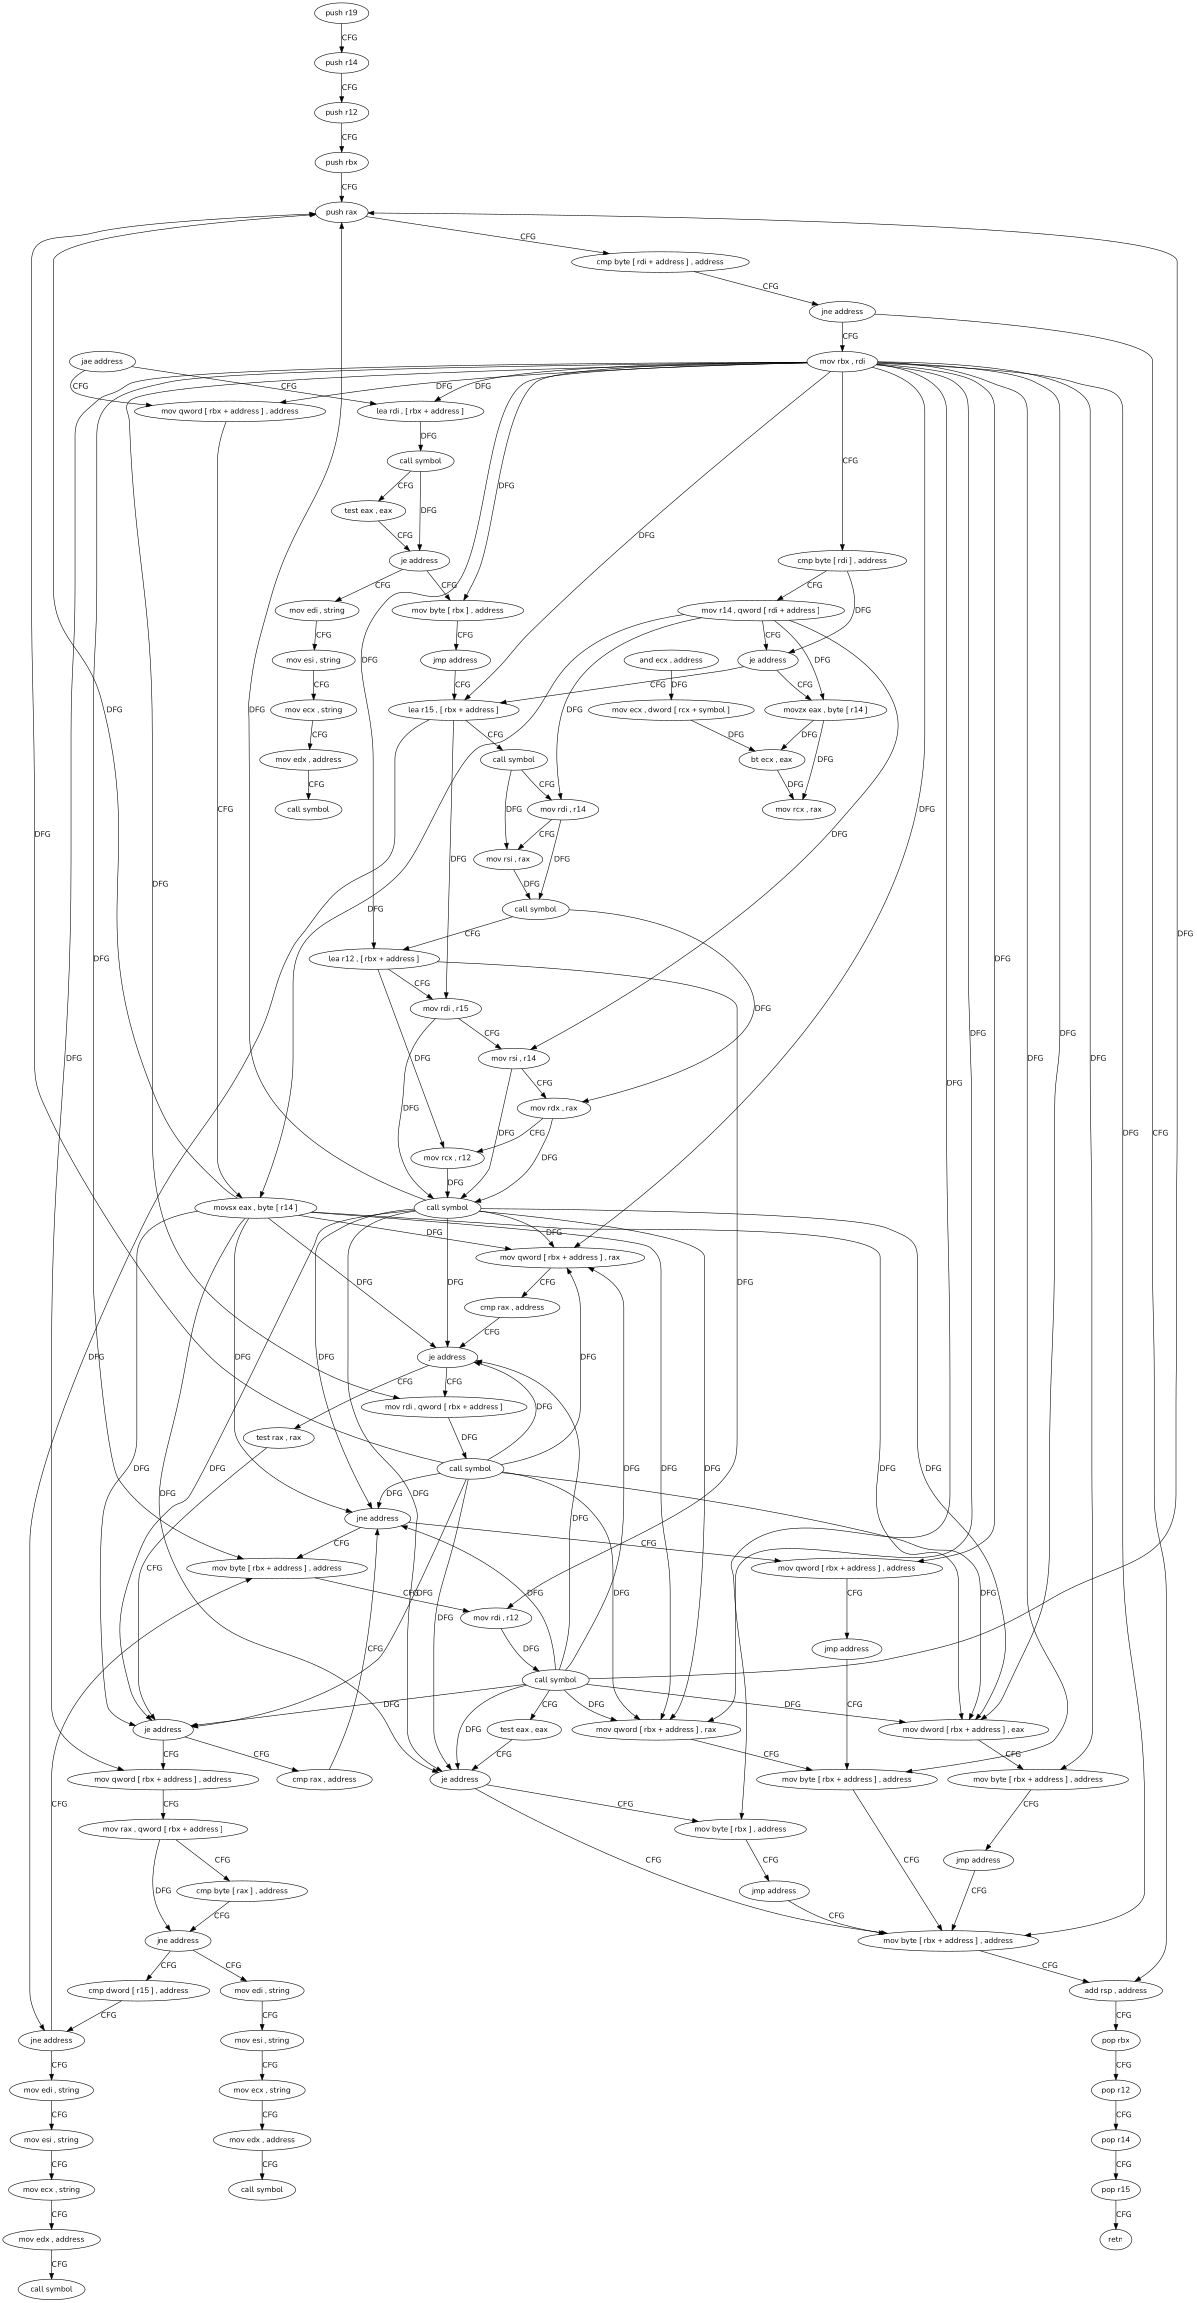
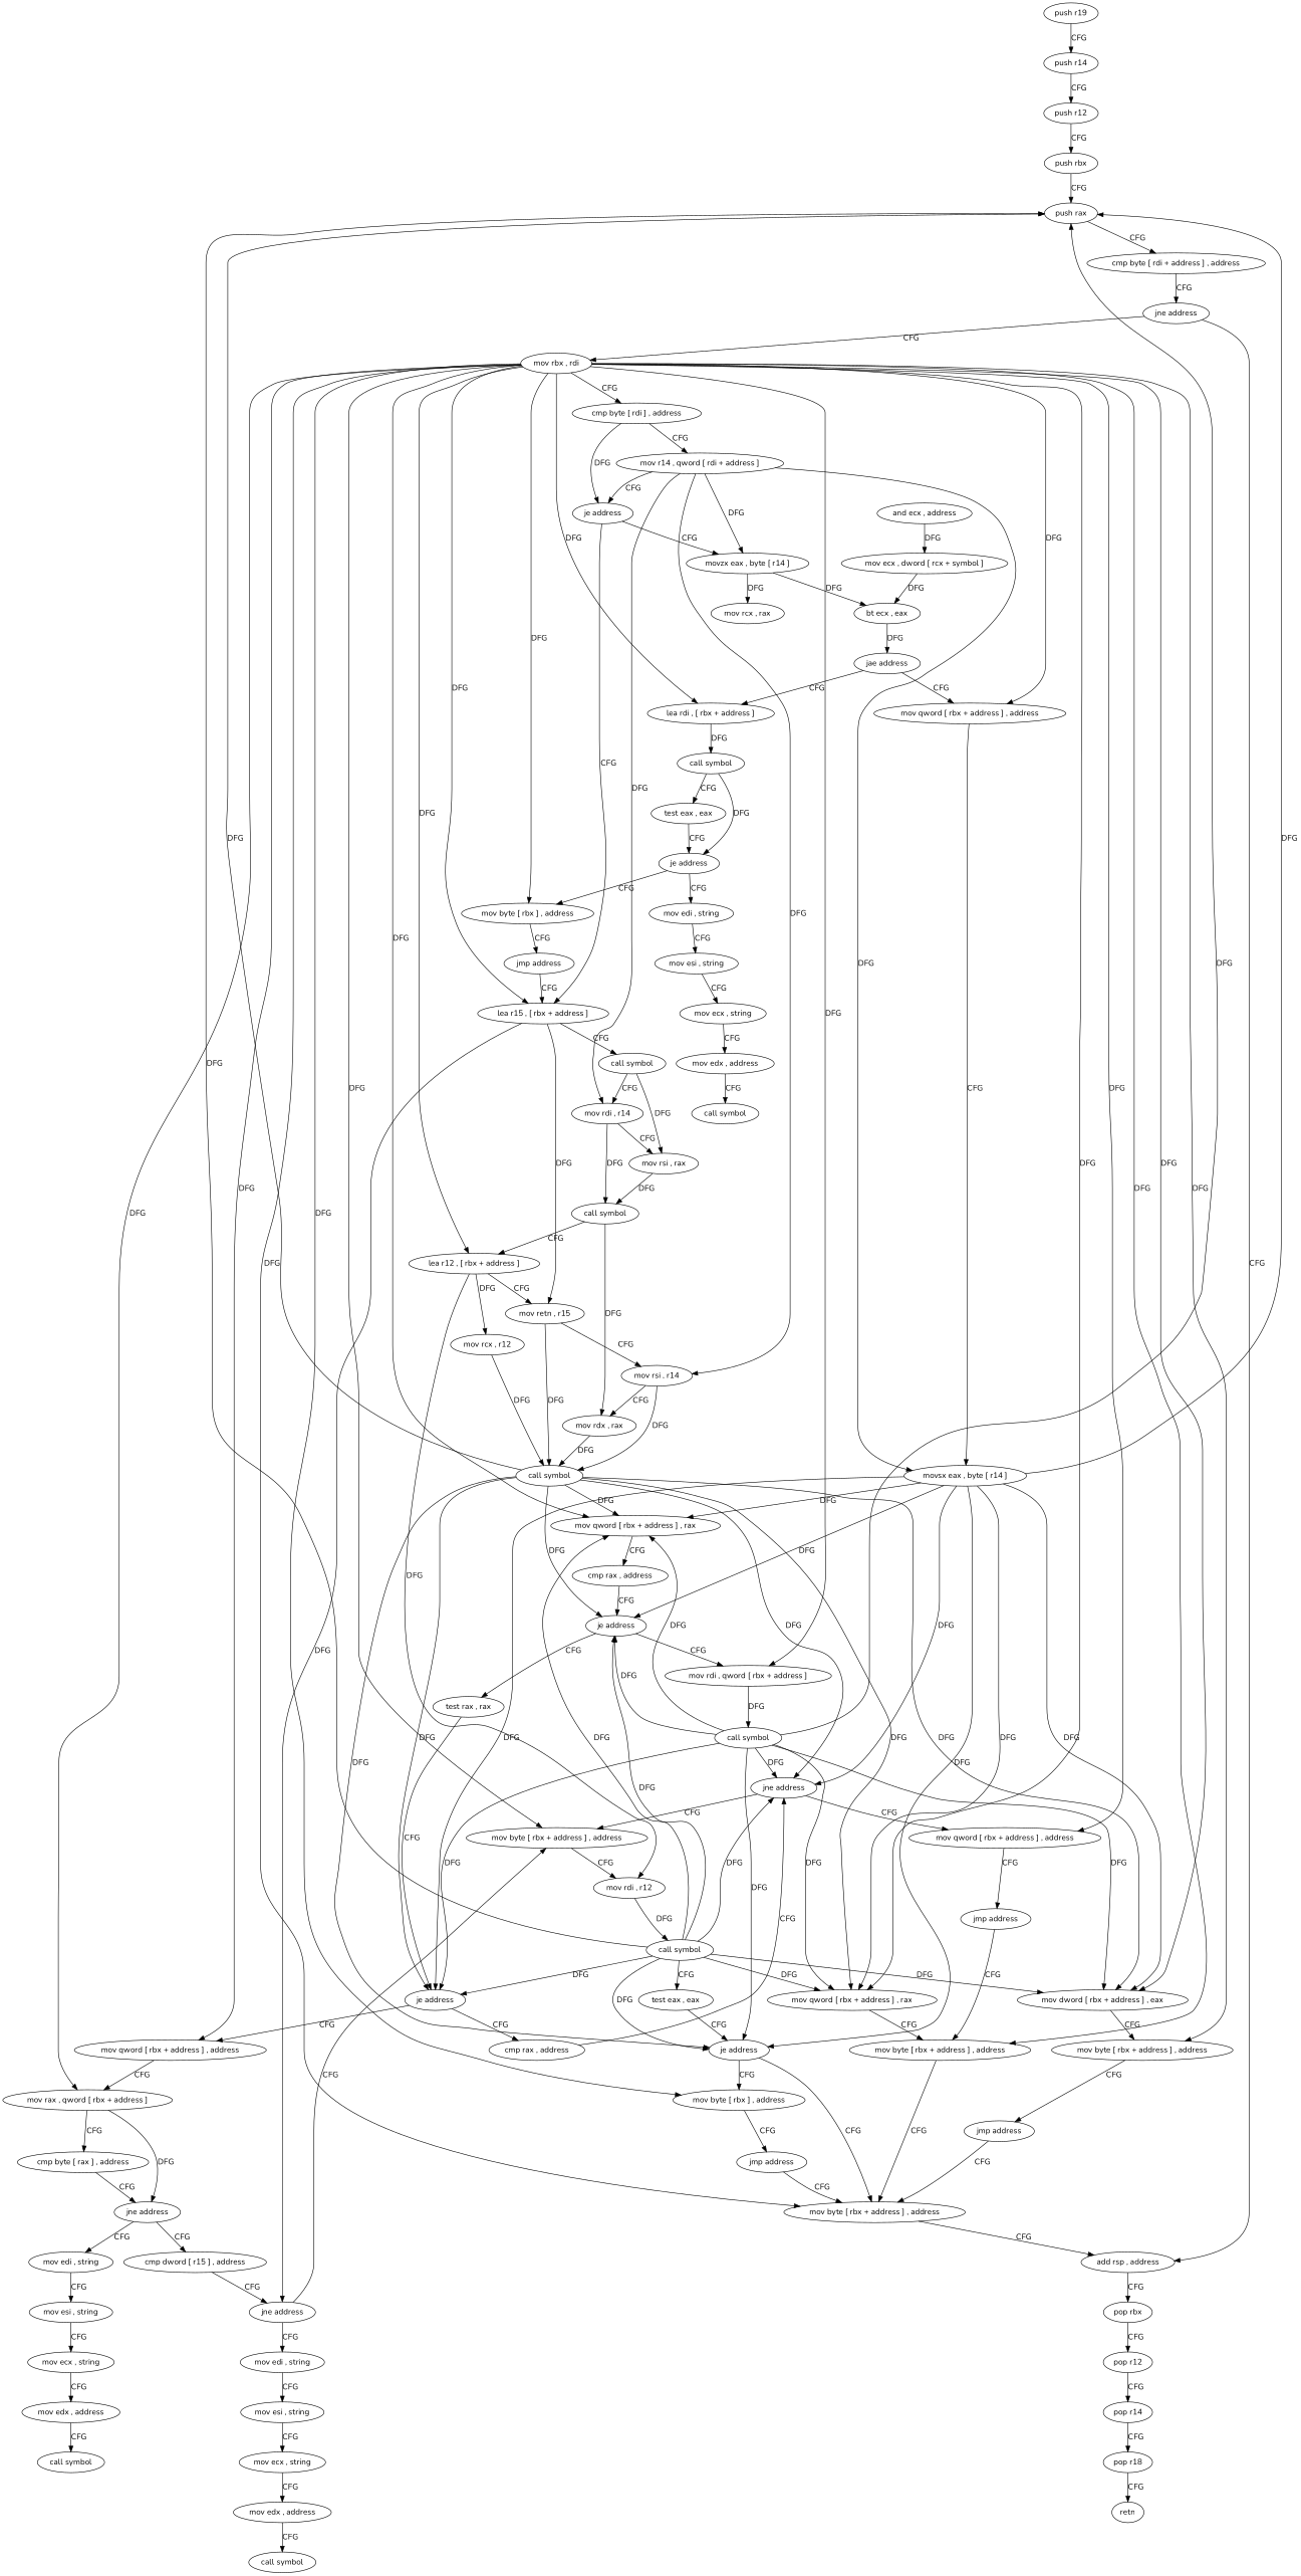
  digraph {
    fontname=Nunito
    node [fontname=Nunito]
    edge [fontname=Nunito]
    n1 [label="push r19"]
    n2 [label="push r14"]
    n3 [label="push r12"]
    n4 [label="push rbx"]
    n5 [label="push rax"]
    n6 [label="cmp byte [ rdi + address ] , address"]
    n7 [label="jne address"]
    n8 [label="add rsp , address"]
    n9 [label="mov rbx , rdi"]
    n10 [label="pop rbx"]
    n11 [label="cmp byte [ rdi ] , address"]
    n12 [label="lea r15 , [ rbx + address ]"]
    n13 [label="lea rdi , [ rbx + address ]"]
    n14 [label="mov qword [ rbx + address ] , address"]
    n15 [label="lea r12 , [ rbx + address ]"]
    n16 [label="mov qword [ rbx + address ] , rax"]
    n17 [label="mov rdi , qword [ rbx + address ]"]
    n18 [label="mov byte [ rbx ] , address"]
    n19 [label="mov dword [ rbx + address ] , eax"]
    n20 [label="mov byte [ rbx + address ] , address"]
    n21 [label="mov byte [ rbx + address ] , address"]
    n22 [label="mov qword [ rbx + address ] , rax"]
    n23 [label="mov byte [ rbx + address ] , address"]
    n24 [label="mov qword [ rbx + address ] , address"]
    n25 [label="mov rax , qword [ rbx + address ]"]
    n26 [label="mov byte [ rbx + address ] , address"]
    n27 [label="mov qword [ rbx + address ] , address"]
    n28 [label="mov byte [ rbx ] , address"]
    n29 [label="pop r12"]
    n30 [label="mov r14 , qword [ rdi + address ]"]
    n31 [label="je address"]
    n32 [label="call symbol"]
-   n33 [label="mov rdi , r15"]
+   n33 [label="mov retn , r15"]
    n34 [label="jne address"]
    n35 [label="call symbol"]
    n36 [label="movsx eax , byte [ r14 ]"]
    n37 [label="mov rcx , r12"]
    n38 [label="mov rdi , r12"]
    n39 [label="cmp rax , address"]
    n40 [label="call symbol"]
    n41 [label="jmp address"]
    n42 [label="jmp address"]
    n43 [label="cmp byte [ rax ] , address"]
    n44 [label="jne address"]
    n45 [label="jmp address"]
    n46 [label="jmp address"]
    n47 [label="pop r14"]
-   n48 [label="pop r15"]
+   n48 [label="pop r18"]
    n49 [label=retn]
    n50 [label="movzx eax , byte [ r14 ]"]
    n51 [label="mov rdi , r14"]
    n52 [label="mov rsi , r14"]
    n53 [label="mov rcx , rax"]
    n54 [label="bt ecx , eax"]
    n55 [label="mov rsi , rax"]
    n56 [label="call symbol"]
    n57 [label="mov rdx , rax"]
    n58 [label="call symbol"]
    n59 [label="je address"]
    n60 [label="je address"]
    n61 [label="jne address"]
    n62 [label="je address"]
    n63 [label="jae address"]
    n64 [label="mov edi , string"]
    n65 [label="and ecx , address"]
    n66 [label="mov ecx , dword [ rcx + symbol ]"]
    n67 [label="test eax , eax"]
    n68 [label="je address"]
    n69 [label="call symbol"]
    n70 [label="test rax , rax"]
    n71 [label="cmp rax , address"]
    n72 [label="mov edi , string"]
    n73 [label="mov esi , string"]
    n74 [label="mov ecx , string"]
    n75 [label="mov edx , address"]
    n76 [label="call symbol"]
    n77 [label="mov edi , string"]
    n78 [label="cmp dword [ r15 ] , address"]
    n79 [label="mov esi , string"]
    n80 [label="mov ecx , string"]
    n81 [label="mov edx , address"]
    n82 [label="call symbol"]
    n83 [label="mov esi , string"]
    n84 [label="mov ecx , string"]
    n85 [label="test eax , eax"]
    n86 [label="mov edx , address"]
    n87 [label="call symbol"]
    n1 -> n2 [label=CFG]
    n2 -> n3 [label=CFG]
    n3 -> n4 [label=CFG]
    n4 -> n5 [label=CFG]
    n5 -> n6 [label=CFG]
    n6 -> n7 [label=CFG]
    n7 -> n8 [label=CFG]
    n7 -> n9 [label=CFG]
    n8 -> n10 [label=CFG]
    n9 -> n11 [label=CFG]
    n9 -> n12 [label=DFG]
    n9 -> n13 [label=DFG]
    n9 -> n14 [label=DFG]
    n9 -> n15 [label=DFG]
    n9 -> n16 [label=DFG]
    n9 -> n17 [label=DFG]
    n9 -> n18 [label=DFG]
    n9 -> n19 [label=DFG]
    n9 -> n20 [label=DFG]
    n9 -> n21 [label=DFG]
    n9 -> n22 [label=DFG]
    n9 -> n23 [label=DFG]
    n9 -> n24 [label=DFG]
+   n9 -> n25 [label=DFG]
    n9 -> n26 [label=DFG]
    n9 -> n27 [label=DFG]
    n9 -> n28 [label=DFG]
    n10 -> n29 [label=CFG]
    n11 -> n30 [label=CFG]
    n11 -> n31 [label=DFG]
    n12 -> n32 [label=CFG]
    n12 -> n33 [label=DFG]
    n12 -> n34 [label=DFG]
    n13 -> n35 [label=DFG]
    n14 -> n36 [label=CFG]
    n15 -> n33 [label=CFG]
    n15 -> n37 [label=DFG]
    n15 -> n38 [label=DFG]
    n16 -> n39 [label=CFG]
    n17 -> n40 [label=DFG]
    n18 -> n41 [label=CFG]
    n19 -> n20 [label=CFG]
    n20 -> n42 [label=CFG]
    n21 -> n8 [label=CFG]
    n22 -> n23 [label=CFG]
    n23 -> n21 [label=CFG]
    n24 -> n25 [label=CFG]
    n25 -> n43 [label=CFG]
    n25 -> n44 [label=DFG]
    n26 -> n38 [label=CFG]
    n27 -> n45 [label=CFG]
    n28 -> n46 [label=CFG]
    n29 -> n47 [label=CFG]
    n30 -> n31 [label=CFG]
    n30 -> n36 [label=DFG]
    n30 -> n50 [label=DFG]
    n30 -> n51 [label=DFG]
    n30 -> n52 [label=DFG]
    n31 -> n12 [label=CFG]
    n31 -> n50 [label=CFG]
    n32 -> n51 [label=CFG]
    n32 -> n55 [label=DFG]
    n33 -> n52 [label=CFG]
    n33 -> n58 [label=DFG]
    n34 -> n26 [label=CFG]
    n34 -> n64 [label=CFG]
    n35 -> n67 [label=CFG]
    n35 -> n68 [label=DFG]
    n36 -> n5 [label=DFG]
    n36 -> n16 [label=DFG]
    n36 -> n19 [label=DFG]
    n36 -> n22 [label=DFG]
    n36 -> n59 [label=DFG]
    n36 -> n60 [label=DFG]
    n36 -> n61 [label=DFG]
    n36 -> n62 [label=DFG]
    n37 -> n58 [label=DFG]
    n38 -> n69 [label=DFG]
    n39 -> n59 [label=CFG]
    n40 -> n5 [label=DFG]
    n40 -> n16 [label=DFG]
    n40 -> n19 [label=DFG]
    n40 -> n22 [label=DFG]
    n40 -> n59 [label=DFG]
    n40 -> n60 [label=DFG]
    n40 -> n61 [label=DFG]
    n40 -> n62 [label=DFG]
    n41 -> n12 [label=CFG]
    n42 -> n21 [label=CFG]
    n43 -> n44 [label=CFG]
    n44 -> n77 [label=CFG]
    n44 -> n78 [label=CFG]
    n45 -> n23 [label=CFG]
    n46 -> n21 [label=CFG]
    n47 -> n48 [label=CFG]
    n48 -> n49 [label=CFG]
    n50 -> n53 [label=DFG]
    n50 -> n54 [label=DFG]
    n51 -> n55 [label=CFG]
    n51 -> n56 [label=DFG]
    n52 -> n57 [label=CFG]
    n52 -> n58 [label=DFG]
-   n54 -> n53 [label=DFG]
+   n54 -> n63 [label=DFG]
    n55 -> n56 [label=DFG]
    n56 -> n15 [label=CFG]
    n56 -> n57 [label=DFG]
-   n57 -> n37 [label=CFG]
    n57 -> n58 [label=DFG]
    n58 -> n5 [label=DFG]
    n58 -> n16 [label=DFG]
    n58 -> n19 [label=DFG]
    n58 -> n22 [label=DFG]
    n58 -> n59 [label=DFG]
    n58 -> n60 [label=DFG]
    n58 -> n61 [label=DFG]
    n58 -> n62 [label=DFG]
    n59 -> n17 [label=CFG]
    n59 -> n70 [label=CFG]
    n60 -> n24 [label=CFG]
    n60 -> n71 [label=CFG]
    n61 -> n26 [label=CFG]
    n61 -> n27 [label=CFG]
    n62 -> n21 [label=CFG]
    n62 -> n28 [label=CFG]
    n63 -> n13 [label=CFG]
    n63 -> n14 [label=CFG]
    n64 -> n83 [label=CFG]
    n65 -> n66 [label=DFG]
    n66 -> n54 [label=DFG]
    n67 -> n68 [label=CFG]
    n68 -> n18 [label=CFG]
    n68 -> n72 [label=CFG]
    n69 -> n5 [label=DFG]
    n69 -> n16 [label=DFG]
    n69 -> n19 [label=DFG]
    n69 -> n22 [label=DFG]
    n69 -> n59 [label=DFG]
    n69 -> n60 [label=DFG]
    n69 -> n61 [label=DFG]
    n69 -> n62 [label=DFG]
    n69 -> n85 [label=CFG]
    n70 -> n60 [label=CFG]
    n71 -> n61 [label=CFG]
    n72 -> n73 [label=CFG]
    n73 -> n74 [label=CFG]
    n74 -> n75 [label=CFG]
    n75 -> n76 [label=CFG]
    n77 -> n79 [label=CFG]
    n78 -> n34 [label=CFG]
    n79 -> n80 [label=CFG]
    n80 -> n81 [label=CFG]
    n81 -> n82 [label=CFG]
    n83 -> n84 [label=CFG]
    n84 -> n86 [label=CFG]
    n85 -> n62 [label=CFG]
    n86 -> n87 [label=CFG]
  }
